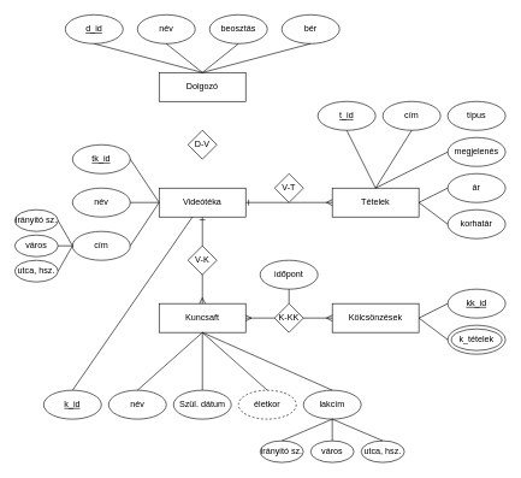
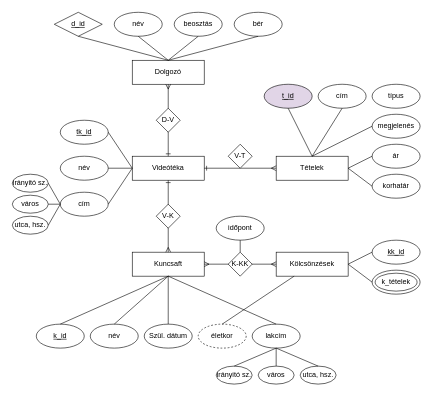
  <mxCell id="0" />
  <mxCell id="1" parent="0" />
  <mxCell id="2" value="Videótéka" style="rounded=0;whiteSpace=wrap;html=1;" parent="1" vertex="1"><mxGeometry x="220" y="260" width="120" height="40" as="geometry" /></mxCell>
  <mxCell id="3" value="Dolgozó" style="rounded=0;whiteSpace=wrap;html=1;" parent="1" vertex="1"><mxGeometry x="220" y="100" width="120" height="40" as="geometry" /></mxCell>
  <mxCell id="4" value="Tételek" style="rounded=0;whiteSpace=wrap;html=1;" parent="1" vertex="1"><mxGeometry x="460" y="260" width="120" height="40" as="geometry" /></mxCell>
  <mxCell id="5" value="Kuncsaft" style="rounded=0;whiteSpace=wrap;html=1;" parent="1" vertex="1"><mxGeometry x="220" y="420" width="120" height="40" as="geometry" /></mxCell>
  <mxCell id="6" value="Kölcsönzések" style="rounded=0;whiteSpace=wrap;html=1;" parent="1" vertex="1"><mxGeometry x="460" y="420" width="120" height="40" as="geometry" /></mxCell>
+ <mxCell id="7" value="" style="endArrow=ERmany;startArrow=ERone;html=1;rounded=0;entryX=0.5;entryY=1;entryDx=0;entryDy=0;exitX=0.5;exitY=0;exitDx=0;exitDy=0;startFill=0;endFill=0;" parent="1" source="2" target="3" edge="1"><mxGeometry width="50" height="50" relative="1" as="geometry"><mxPoint x="340" y="260" as="sourcePoint" /><mxPoint x="390" y="210" as="targetPoint" /></mxGeometry></mxCell>
  <mxCell id="8" value="D-V" style="rhombus;whiteSpace=wrap;html=1;" parent="1" vertex="1"><mxGeometry x="260" y="180" width="40" height="40" as="geometry" /></mxCell>
  <mxCell id="9" value="" style="endArrow=ERmany;startArrow=ERone;html=1;rounded=0;entryX=0;entryY=0.5;entryDx=0;entryDy=0;exitX=1;exitY=0.5;exitDx=0;exitDy=0;startFill=0;endFill=0;" parent="1" source="2" target="4" edge="1"><mxGeometry width="50" height="50" relative="1" as="geometry"><mxPoint x="340" y="260" as="sourcePoint" /><mxPoint x="390" y="210" as="targetPoint" /></mxGeometry></mxCell>
  <mxCell id="10" value="" style="endArrow=ERmany;startArrow=ERmany;html=1;rounded=0;entryX=0;entryY=0.5;entryDx=0;entryDy=0;exitX=1;exitY=0.5;exitDx=0;exitDy=0;startFill=0;endFill=0;" parent="1" source="5" target="6" edge="1"><mxGeometry width="50" height="50" relative="1" as="geometry"><mxPoint x="360" y="300" as="sourcePoint" /><mxPoint x="480" y="300" as="targetPoint" /></mxGeometry></mxCell>
  <mxCell id="11" value="K-KK" style="rhombus;whiteSpace=wrap;html=1;" parent="1" vertex="1"><mxGeometry x="380" y="420" width="40" height="40" as="geometry" /></mxCell>
  <mxCell id="12" value="" style="endArrow=ERmany;startArrow=ERone;html=1;rounded=0;entryX=0.5;entryY=0;entryDx=0;entryDy=0;exitX=0.5;exitY=1;exitDx=0;exitDy=0;startFill=0;endFill=0;" parent="1" source="2" target="5" edge="1"><mxGeometry width="50" height="50" relative="1" as="geometry"><mxPoint x="350" y="290" as="sourcePoint" /><mxPoint x="470" y="290" as="targetPoint" /></mxGeometry></mxCell>
  <mxCell id="13" value="V-K" style="rhombus;whiteSpace=wrap;html=1;" parent="1" vertex="1"><mxGeometry x="260" y="340" width="40" height="40" as="geometry" /></mxCell>
  <mxCell id="14" value="V-T" style="rhombus;whiteSpace=wrap;html=1;" parent="1" vertex="1"><mxGeometry x="380" y="240" width="40" height="40" as="geometry" /></mxCell>
- <mxCell id="15" value="&lt;u&gt;d_id&lt;/u&gt;" style="ellipse;whiteSpace=wrap;html=1;" parent="1" vertex="1"><mxGeometry x="90" width="80" height="40" as="geometry" y="20" /></mxCell>
+ <mxCell id="15" value="&lt;u&gt;d_id&lt;/u&gt;" style="rhombus;whiteSpace=wrap;html=1;" parent="1" vertex="1"><mxGeometry x="90" width="80" height="40" as="geometry" y="20" /></mxCell>
  <mxCell id="16" value="név" style="ellipse;whiteSpace=wrap;html=1;" parent="1" vertex="1"><mxGeometry x="190" width="80" height="40" as="geometry" y="20" /></mxCell>
  <mxCell id="17" value="beosztás" style="ellipse;whiteSpace=wrap;html=1;" parent="1" vertex="1"><mxGeometry x="290" width="80" height="40" as="geometry" y="20" /></mxCell>
  <mxCell id="18" value="bér" style="ellipse;whiteSpace=wrap;html=1;" parent="1" vertex="1"><mxGeometry x="390" width="80" height="40" as="geometry" y="20" /></mxCell>
  <mxCell id="19" value="&lt;u&gt;tk_id&lt;/u&gt;" style="ellipse;whiteSpace=wrap;html=1;" parent="1" vertex="1"><mxGeometry x="100" y="200" width="80" height="40" as="geometry" /></mxCell>
  <mxCell id="20" value="név" style="ellipse;whiteSpace=wrap;html=1;" parent="1" vertex="1"><mxGeometry x="100" y="260" width="80" height="40" as="geometry" /></mxCell>
  <mxCell id="21" value="cím" style="ellipse;whiteSpace=wrap;html=1;" parent="1" vertex="1"><mxGeometry x="100" y="320" width="80" height="40" as="geometry" /></mxCell>
  <mxCell id="22" value="név" style="ellipse;whiteSpace=wrap;html=1;" parent="1" vertex="1"><mxGeometry x="150" y="540" width="80" height="40" as="geometry" /></mxCell>
  <mxCell id="23" value="Szül. dátum" style="ellipse;whiteSpace=wrap;html=1;" parent="1" vertex="1"><mxGeometry x="240" y="540" width="80" height="40" as="geometry" /></mxCell>
  <mxCell id="24" value="lakcím" style="ellipse;whiteSpace=wrap;html=1;" parent="1" vertex="1"><mxGeometry x="420" y="540" width="80" height="40" as="geometry" /></mxCell>
  <mxCell id="25" value="&lt;u&gt;k_id&lt;/u&gt;" style="ellipse;whiteSpace=wrap;html=1;" parent="1" vertex="1"><mxGeometry x="60" y="540" width="80" height="40" as="geometry" /></mxCell>
  <mxCell id="26" value="életkor" style="ellipse;whiteSpace=wrap;html=1;dashed=1;" parent="1" vertex="1"><mxGeometry x="330" y="540" width="80" height="40" as="geometry" /></mxCell>
  <mxCell id="27" value="időpont" style="ellipse;whiteSpace=wrap;html=1;" parent="1" vertex="1"><mxGeometry x="360" y="360" width="80" height="40" as="geometry" /></mxCell>
  <mxCell id="28" value="&lt;u&gt;kk_id&lt;/u&gt;" style="ellipse;whiteSpace=wrap;html=1;" parent="1" vertex="1"><mxGeometry x="620" y="400" width="80" height="40" as="geometry" /></mxCell>
  <mxCell id="29" value="" style="group" parent="1" vertex="1" connectable="0"><mxGeometry x="620" y="450" width="80" height="40" as="geometry" /></mxCell>
  <mxCell id="30" value="" style="ellipse;whiteSpace=wrap;html=1;" parent="29" vertex="1"><mxGeometry width="80" height="40" as="geometry" /></mxCell>
  <mxCell id="31" value="k_tételek" style="ellipse;whiteSpace=wrap;html=1;" parent="29" vertex="1"><mxGeometry x="5" y="5" width="70" height="30" as="geometry" /></mxCell>
  <mxCell id="32" value="cím" style="ellipse;whiteSpace=wrap;html=1;" parent="1" vertex="1"><mxGeometry x="530" y="140" width="80" height="40" as="geometry" /></mxCell>
  <mxCell id="33" value="ár" style="ellipse;whiteSpace=wrap;html=1;" parent="1" vertex="1"><mxGeometry x="620" y="240" width="80" height="40" as="geometry" /></mxCell>
  <mxCell id="34" value="korhatár" style="ellipse;whiteSpace=wrap;html=1;" parent="1" vertex="1"><mxGeometry x="620" y="290" width="80" height="40" as="geometry" /></mxCell>
  <mxCell id="35" value="megjelenés" style="ellipse;whiteSpace=wrap;html=1;" parent="1" vertex="1"><mxGeometry x="620" y="190" width="80" height="40" as="geometry" /></mxCell>
  <mxCell id="36" value="típus" style="ellipse;whiteSpace=wrap;html=1;" parent="1" vertex="1"><mxGeometry x="620" y="140" width="80" height="40" as="geometry" /></mxCell>
- <mxCell id="37" value="&lt;u&gt;t_id&lt;/u&gt;" style="ellipse;whiteSpace=wrap;html=1;" parent="1" vertex="1"><mxGeometry x="440" y="140" width="80" height="40" as="geometry" /></mxCell>
+ <mxCell id="37" value="&lt;u&gt;t_id&lt;/u&gt;" style="ellipse;whiteSpace=wrap;html=1;fillColor=#e1d5e7;" parent="1" vertex="1"><mxGeometry x="440" y="140" width="80" height="40" as="geometry" /></mxCell>
  <mxCell id="38" value="" style="endArrow=none;html=1;rounded=0;entryX=0.5;entryY=1;entryDx=0;entryDy=0;exitX=0.5;exitY=0;exitDx=0;exitDy=0;" parent="1" source="3" target="15" edge="1"><mxGeometry width="50" height="50" relative="1" as="geometry"><mxPoint x="-75" y="240" as="sourcePoint" /><mxPoint x="-25" y="190" as="targetPoint" /></mxGeometry></mxCell>
  <mxCell id="39" value="" style="endArrow=none;html=1;rounded=0;entryX=0.5;entryY=1;entryDx=0;entryDy=0;exitX=0.5;exitY=0;exitDx=0;exitDy=0;" parent="1" source="3" target="16" edge="1"><mxGeometry width="50" height="50" relative="1" as="geometry"><mxPoint x="290" y="110" as="sourcePoint" /><mxPoint x="140" y="70" as="targetPoint" /></mxGeometry></mxCell>
  <mxCell id="40" value="" style="endArrow=none;html=1;rounded=0;exitX=0.5;exitY=1;exitDx=0;exitDy=0;" parent="1" source="17" edge="1"><mxGeometry width="50" height="50" relative="1" as="geometry"><mxPoint x="290" y="110" as="sourcePoint" /><mxPoint x="280" y="100" as="targetPoint" /></mxGeometry></mxCell>
  <mxCell id="41" value="" style="endArrow=none;html=1;rounded=0;exitX=0.5;exitY=1;exitDx=0;exitDy=0;fontStyle=1" parent="1" source="18" edge="1"><mxGeometry width="50" height="50" relative="1" as="geometry"><mxPoint x="300" y="120" as="sourcePoint" /><mxPoint x="280" y="100" as="targetPoint" /></mxGeometry></mxCell>
  <mxCell id="42" value="" style="endArrow=none;html=1;rounded=0;entryX=0.5;entryY=0;entryDx=0;entryDy=0;exitX=0.5;exitY=1;exitDx=0;exitDy=0;" parent="1" source="27" target="11" edge="1"><mxGeometry width="50" height="50" relative="1" as="geometry"><mxPoint x="310" y="130" as="sourcePoint" /><mxPoint x="260" y="90" as="targetPoint" /></mxGeometry></mxCell>
  <mxCell id="43" value="" style="endArrow=none;html=1;rounded=0;entryX=1;entryY=0.5;entryDx=0;entryDy=0;exitX=0;exitY=0.5;exitDx=0;exitDy=0;" parent="1" source="2" target="19" edge="1"><mxGeometry width="50" height="50" relative="1" as="geometry"><mxPoint x="320" y="140" as="sourcePoint" /><mxPoint x="270" y="100" as="targetPoint" /></mxGeometry></mxCell>
  <mxCell id="44" value="" style="endArrow=none;html=1;rounded=0;entryX=1;entryY=0.5;entryDx=0;entryDy=0;exitX=0;exitY=0.5;exitDx=0;exitDy=0;" parent="1" source="2" target="20" edge="1"><mxGeometry width="50" height="50" relative="1" as="geometry"><mxPoint x="330" y="150" as="sourcePoint" /><mxPoint x="280" y="110" as="targetPoint" /></mxGeometry></mxCell>
  <mxCell id="45" value="" style="endArrow=none;html=1;rounded=0;entryX=1;entryY=0.5;entryDx=0;entryDy=0;exitX=0;exitY=0.5;exitDx=0;exitDy=0;" parent="1" source="2" target="21" edge="1"><mxGeometry width="50" height="50" relative="1" as="geometry"><mxPoint x="230" y="290" as="sourcePoint" /><mxPoint x="190" y="260" as="targetPoint" /></mxGeometry></mxCell>
- <mxCell id="46" value="" style="endArrow=none;html=1;rounded=0;exitX=0.5;exitY=0;exitDx=0;exitDy=0;" parent="1" source="25" target="2" edge="1"><mxGeometry width="50" height="50" relative="1" as="geometry"><mxPoint x="280" y="440" as="sourcePoint" /><mxPoint x="330" y="390" as="targetPoint" /></mxGeometry></mxCell>
+ <mxCell id="46" value="" style="endArrow=none;html=1;rounded=0;entryX=0.5;entryY=1;entryDx=0;entryDy=0;exitX=0.5;exitY=0;exitDx=0;exitDy=0;" parent="1" source="25" target="5" edge="1"><mxGeometry width="50" height="50" relative="1" as="geometry"><mxPoint x="280" y="440" as="sourcePoint" /><mxPoint x="330" y="390" as="targetPoint" /></mxGeometry></mxCell>
  <mxCell id="47" value="" style="endArrow=none;html=1;rounded=0;entryX=0.5;entryY=1;entryDx=0;entryDy=0;exitX=0.5;exitY=0;exitDx=0;exitDy=0;" parent="1" source="22" target="5" edge="1"><mxGeometry width="50" height="50" relative="1" as="geometry"><mxPoint x="110" y="550" as="sourcePoint" /><mxPoint x="290" y="470" as="targetPoint" /></mxGeometry></mxCell>
  <mxCell id="48" value="" style="endArrow=none;html=1;rounded=0;exitX=0.5;exitY=0;exitDx=0;exitDy=0;" parent="1" source="23" edge="1"><mxGeometry width="50" height="50" relative="1" as="geometry"><mxPoint x="200" y="550" as="sourcePoint" /><mxPoint x="280" y="460" as="targetPoint" /></mxGeometry></mxCell>
- <mxCell id="49" value="" style="endArrow=none;html=1;rounded=0;entryX=0.5;entryY=1;entryDx=0;entryDy=0;exitX=0.5;exitY=0;exitDx=0;exitDy=0;" parent="1" source="26" target="5" edge="1"><mxGeometry width="50" height="50" relative="1" as="geometry"><mxPoint x="210" y="560" as="sourcePoint" /><mxPoint x="300" y="480" as="targetPoint" /></mxGeometry></mxCell>
+ <mxCell id="49" value="" style="endArrow=none;html=1;rounded=0;exitX=0.5;exitY=0;exitDx=0;exitDy=0;" parent="1" source="26" target="6" edge="1"><mxGeometry width="50" height="50" relative="1" as="geometry"><mxPoint x="210" y="560" as="sourcePoint" /><mxPoint x="300" y="480" as="targetPoint" /></mxGeometry></mxCell>
  <mxCell id="50" value="" style="endArrow=none;html=1;rounded=0;entryX=0.5;entryY=1;entryDx=0;entryDy=0;exitX=0.5;exitY=0;exitDx=0;exitDy=0;" parent="1" source="24" target="5" edge="1"><mxGeometry width="50" height="50" relative="1" as="geometry"><mxPoint x="380" y="550" as="sourcePoint" /><mxPoint x="290" y="470" as="targetPoint" /></mxGeometry></mxCell>
  <mxCell id="51" value="" style="endArrow=none;html=1;rounded=0;entryX=1;entryY=0.5;entryDx=0;entryDy=0;exitX=0;exitY=0.5;exitDx=0;exitDy=0;" parent="1" source="30" target="6" edge="1"><mxGeometry width="50" height="50" relative="1" as="geometry"><mxPoint x="470" y="550" as="sourcePoint" /><mxPoint x="290" y="470" as="targetPoint" /></mxGeometry></mxCell>
  <mxCell id="52" value="" style="endArrow=none;html=1;rounded=0;exitX=0;exitY=0.5;exitDx=0;exitDy=0;" parent="1" source="28" edge="1"><mxGeometry width="50" height="50" relative="1" as="geometry"><mxPoint x="630" y="450" as="sourcePoint" /><mxPoint x="580" y="440" as="targetPoint" /></mxGeometry></mxCell>
  <mxCell id="53" value="" style="endArrow=none;html=1;rounded=0;exitX=0;exitY=0.5;exitDx=0;exitDy=0;entryX=1;entryY=0.5;entryDx=0;entryDy=0;" parent="1" source="34" target="4" edge="1"><mxGeometry width="50" height="50" relative="1" as="geometry"><mxPoint x="640" y="460" as="sourcePoint" /><mxPoint x="600" y="460" as="targetPoint" /></mxGeometry></mxCell>
  <mxCell id="54" value="" style="endArrow=none;html=1;rounded=0;exitX=0;exitY=0.5;exitDx=0;exitDy=0;entryX=1;entryY=0.5;entryDx=0;entryDy=0;" parent="1" source="33" target="4" edge="1"><mxGeometry width="50" height="50" relative="1" as="geometry"><mxPoint x="630" y="320" as="sourcePoint" /><mxPoint x="590" y="290" as="targetPoint" /></mxGeometry></mxCell>
  <mxCell id="55" value="" style="endArrow=none;html=1;rounded=0;exitX=0;exitY=0.5;exitDx=0;exitDy=0;entryX=0.5;entryY=0;entryDx=0;entryDy=0;" parent="1" source="35" target="4" edge="1"><mxGeometry width="50" height="50" relative="1" as="geometry"><mxPoint x="641.716" y="184.142" as="sourcePoint" /><mxPoint x="530" y="270" as="targetPoint" /></mxGeometry></mxCell>
  <mxCell id="56" value="" style="endArrow=none;html=1;rounded=0;exitX=0.5;exitY=1;exitDx=0;exitDy=0;entryX=0.5;entryY=0;entryDx=0;entryDy=0;" parent="1" source="32" target="4" edge="1"><mxGeometry width="50" height="50" relative="1" as="geometry"><mxPoint x="630" y="220" as="sourcePoint" /><mxPoint x="520" y="260" as="targetPoint" /></mxGeometry></mxCell>
  <mxCell id="57" value="" style="endArrow=none;html=1;rounded=0;exitX=0.5;exitY=1;exitDx=0;exitDy=0;entryX=0.5;entryY=0;entryDx=0;entryDy=0;" parent="1" source="37" target="4" edge="1"><mxGeometry width="50" height="50" relative="1" as="geometry"><mxPoint x="580" y="190" as="sourcePoint" /><mxPoint x="500" y="240" as="targetPoint" /></mxGeometry></mxCell>
  <mxCell id="58" value="város" style="ellipse;whiteSpace=wrap;html=1;" parent="1" vertex="1"><mxGeometry x="20" y="325" width="60" height="30" as="geometry" /></mxCell>
  <mxCell id="59" value="irányitó sz." style="ellipse;whiteSpace=wrap;html=1;" parent="1" vertex="1"><mxGeometry x="20" y="290" width="60" height="30" as="geometry" /></mxCell>
  <mxCell id="60" value="irányitó sz." style="ellipse;whiteSpace=wrap;html=1;" parent="1" vertex="1"><mxGeometry x="360" y="610" width="60" height="30" as="geometry" /></mxCell>
  <mxCell id="61" value="utca, hsz." style="ellipse;whiteSpace=wrap;html=1;" parent="1" vertex="1"><mxGeometry x="20" y="360" width="60" height="30" as="geometry" /></mxCell>
  <mxCell id="62" value="város" style="ellipse;whiteSpace=wrap;html=1;" parent="1" vertex="1"><mxGeometry x="430" y="610" width="60" height="30" as="geometry" /></mxCell>
  <mxCell id="63" value="utca, hsz." style="ellipse;whiteSpace=wrap;html=1;" parent="1" vertex="1"><mxGeometry x="500" y="610" width="60" height="30" as="geometry" /></mxCell>
  <mxCell id="64" value="" style="endArrow=none;html=1;rounded=0;entryX=0;entryY=0.5;entryDx=0;entryDy=0;exitX=1;exitY=0.5;exitDx=0;exitDy=0;" parent="1" source="59" target="21" edge="1"><mxGeometry width="50" height="50" relative="1" as="geometry"><mxPoint x="-75" y="270" as="sourcePoint" /><mxPoint x="-25" y="220" as="targetPoint" /></mxGeometry></mxCell>
  <mxCell id="65" value="" style="endArrow=none;html=1;rounded=0;entryX=1;entryY=0.5;entryDx=0;entryDy=0;exitX=0;exitY=0.5;exitDx=0;exitDy=0;" parent="1" source="21" target="58" edge="1"><mxGeometry width="50" height="50" relative="1" as="geometry"><mxPoint x="90" y="315" as="sourcePoint" /><mxPoint x="110" y="350" as="targetPoint" /></mxGeometry></mxCell>
  <mxCell id="66" value="" style="endArrow=none;html=1;rounded=0;entryX=1;entryY=0.5;entryDx=0;entryDy=0;exitX=0;exitY=0.5;exitDx=0;exitDy=0;" parent="1" source="21" target="61" edge="1"><mxGeometry width="50" height="50" relative="1" as="geometry"><mxPoint x="110" y="350" as="sourcePoint" /><mxPoint x="90" y="350" as="targetPoint" /></mxGeometry></mxCell>
  <mxCell id="67" value="" style="endArrow=none;html=1;rounded=0;entryX=0.5;entryY=1;entryDx=0;entryDy=0;exitX=0.5;exitY=0;exitDx=0;exitDy=0;" parent="1" source="60" target="24" edge="1"><mxGeometry width="50" height="50" relative="1" as="geometry"><mxPoint x="110" y="320" as="sourcePoint" /><mxPoint x="90" y="355" as="targetPoint" /></mxGeometry></mxCell>
  <mxCell id="68" value="" style="endArrow=none;html=1;rounded=0;exitX=0.5;exitY=0;exitDx=0;exitDy=0;entryX=0.5;entryY=1;entryDx=0;entryDy=0;" parent="1" source="62" target="24" edge="1"><mxGeometry width="50" height="50" relative="1" as="geometry"><mxPoint x="400" y="620" as="sourcePoint" /><mxPoint x="500" y="590" as="targetPoint" /></mxGeometry></mxCell>
  <mxCell id="69" value="" style="endArrow=none;html=1;rounded=0;exitX=0.5;exitY=0;exitDx=0;exitDy=0;entryX=0.5;entryY=1;entryDx=0;entryDy=0;" parent="1" source="63" target="24" edge="1"><mxGeometry width="50" height="50" relative="1" as="geometry"><mxPoint x="470" y="620" as="sourcePoint" /><mxPoint x="470" y="590" as="targetPoint" /></mxGeometry></mxCell>
